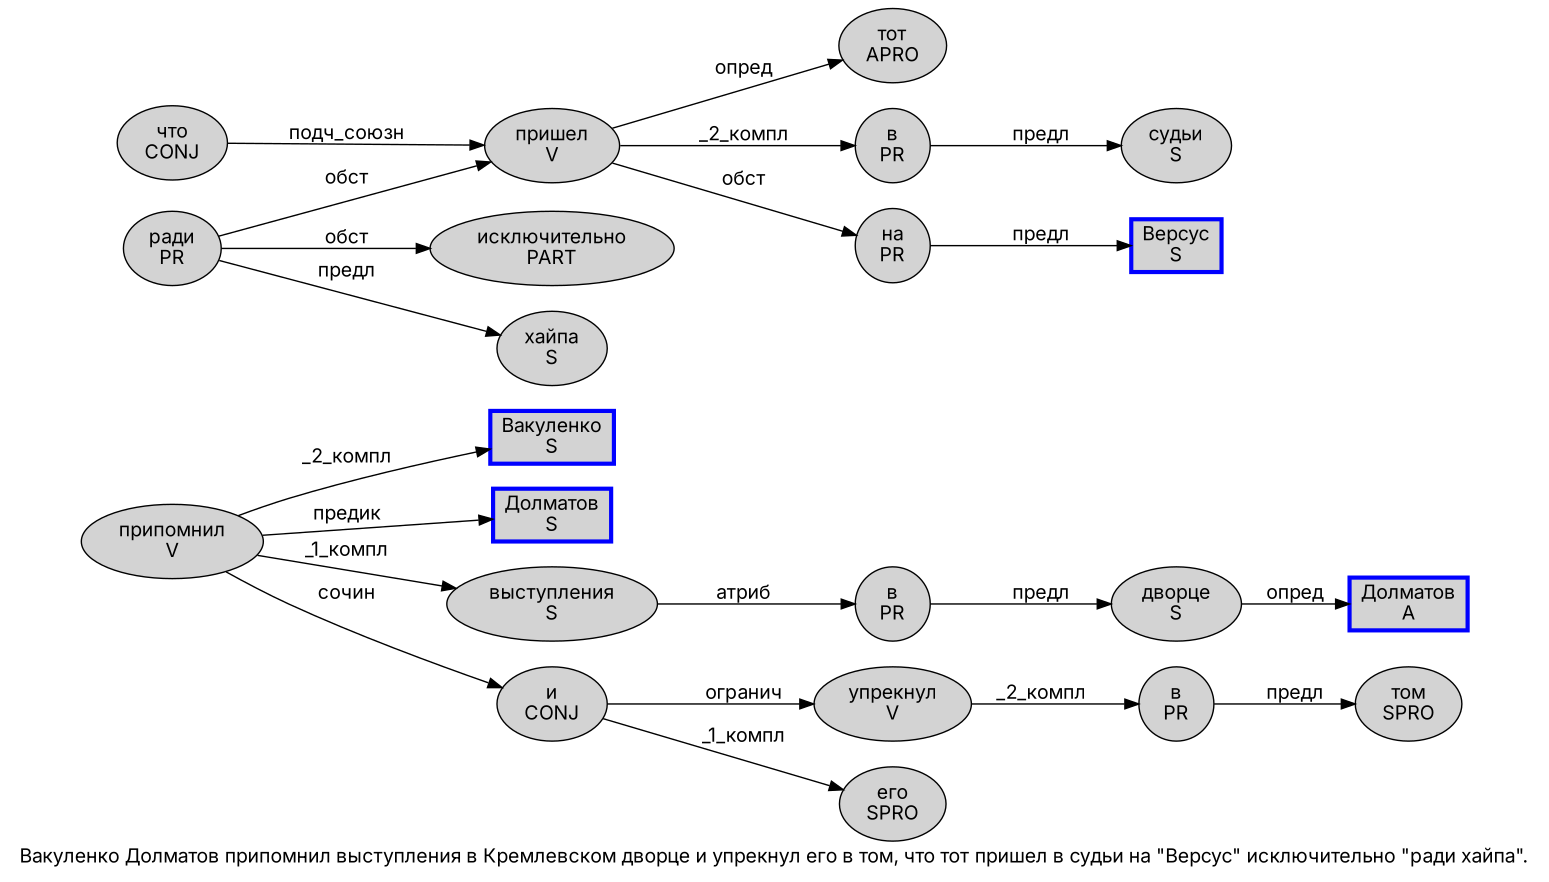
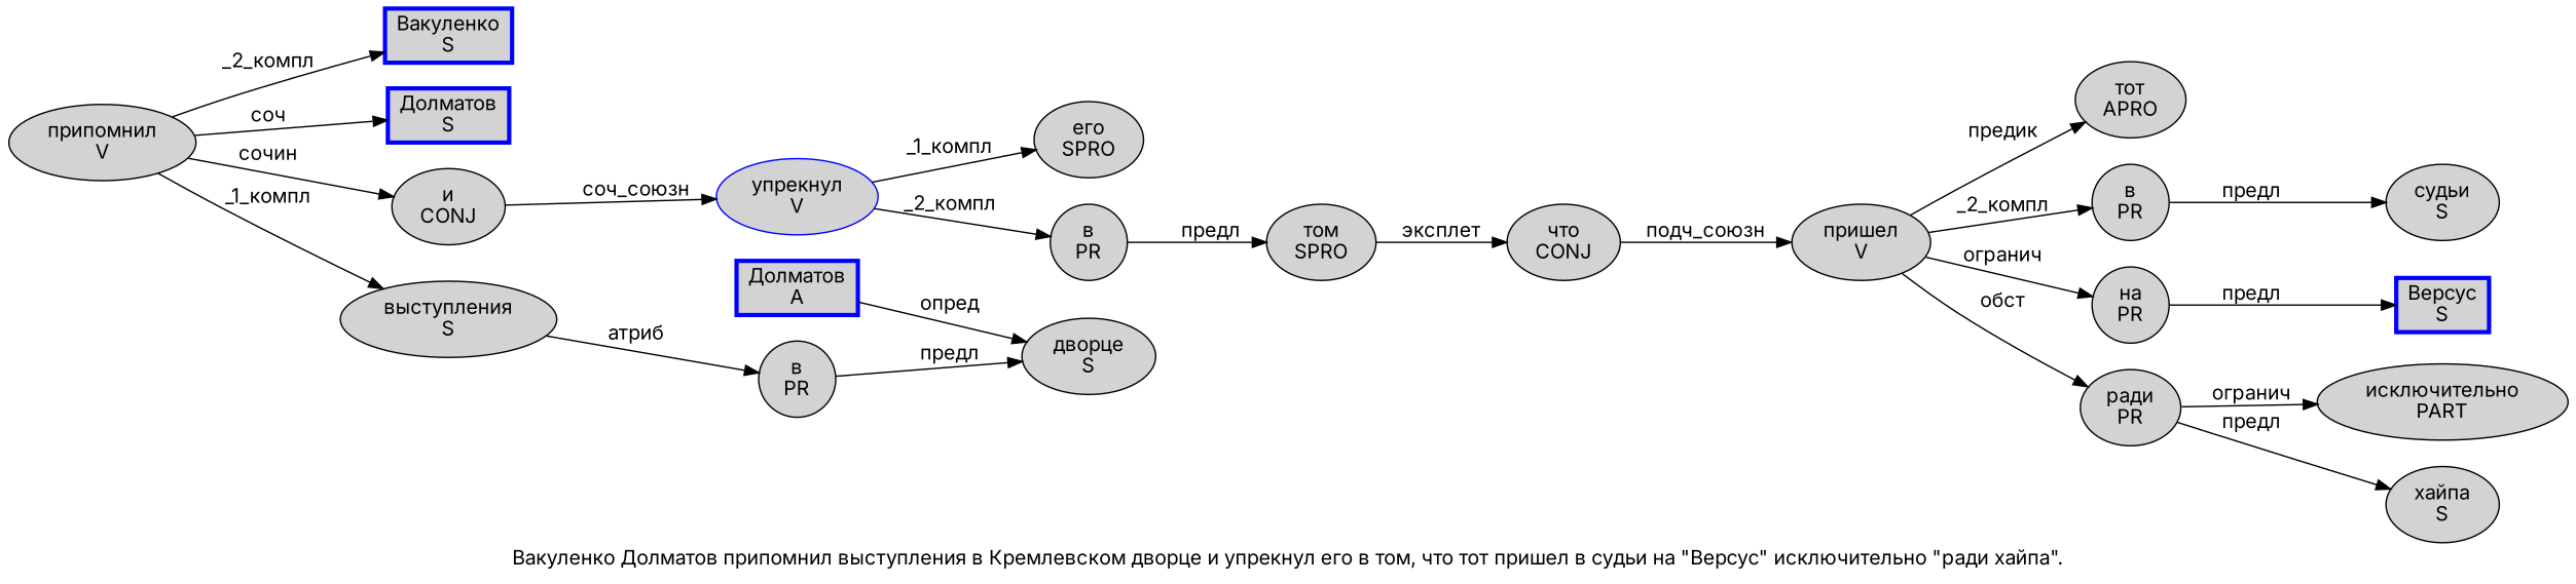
  digraph {
    fontname=Inter
    label="Вакуленко Долматов припомнил выступления в Кремлевском дворце и упрекнул его в том, что тот пришел в судьи на \"Версус\" исключительно \"ради хайпа\"."
    rankdir=LR
    node [fillcolor=lightgray fontname=Inter penwidth=1 shape=ellipse style=filled]
    edge [fontname=Inter]
    n1 [color=blue label="Вакуленко\nS" penwidth=3 shape=box]
    n2 [color=blue label="Долматов\nS" penwidth=3 shape=box]
    n3 [label="припомнил\nV"]
    n4 [label="выступления\nS"]
    n5 [label="и\nCONJ"]
    n6 [label="в\nPR"]
-   n7 [label="упрекнул\nV"]
+   n7 [label="упрекнул\nV" color=blue]
    n8 [label="дворце\nS"]
    n9 [color=blue label="Долматов\nA" penwidth=3 shape=box]
    n10 [label="его\nSPRO"]
    n11 [label="в\nPR"]
    n12 [label="том\nSPRO"]
    n13 [label="что\nCONJ"]
    n14 [label="пришел\nV"]
    n15 [label="тот\nAPRO"]
    n16 [label="в\nPR"]
    n17 [label="на\nPR"]
    n18 [label="ради\nPR"]
    n19 [label="судьи\nS"]
    n20 [color=blue label="Версус\nS" penwidth=3 shape=box]
    n21 [label="исключительно\nPART"]
    n22 [label="хайпа\nS"]
    n3 -> n1 [label="_2_компл"]
-   n3 -> n2 [label="предик"]
+   n3 -> n2 [label="соч"]
    n3 -> n4 [label="_1_компл"]
    n3 -> n5 [label="сочин"]
    n4 -> n6 [label="атриб"]
-   n5 -> n7 [label="огранич"]
+   n5 -> n7 [label="соч_союзн"]
    n6 -> n8 [label="предл"]
-   n5 -> n10 [label="_1_компл"]
+   n7 -> n10 [label="_1_компл"]
    n7 -> n11 [label="_2_компл"]
-   n8 -> n9 [label="опред"]
+   n9 -> n8 [label="опред"]
    n11 -> n12 [label="предл"]
+   n12 -> n13 [label="эксплет"]
    n13 -> n14 [label="подч_союзн"]
-   n14 -> n15 [label="опред"]
+   n14 -> n15 [label="предик"]
    n14 -> n16 [label="_2_компл"]
-   n14 -> n17 [label="обст"]
-   n18 -> n14 [label="обст"]
+   n14 -> n17 [label="огранич"]
+   n14 -> n18 [label="обст"]
    n16 -> n19 [label="предл"]
    n17 -> n20 [label="предл"]
-   n18 -> n21 [label="обст"]
+   n18 -> n21 [label="огранич"]
    n18 -> n22 [label="предл"]
  }
